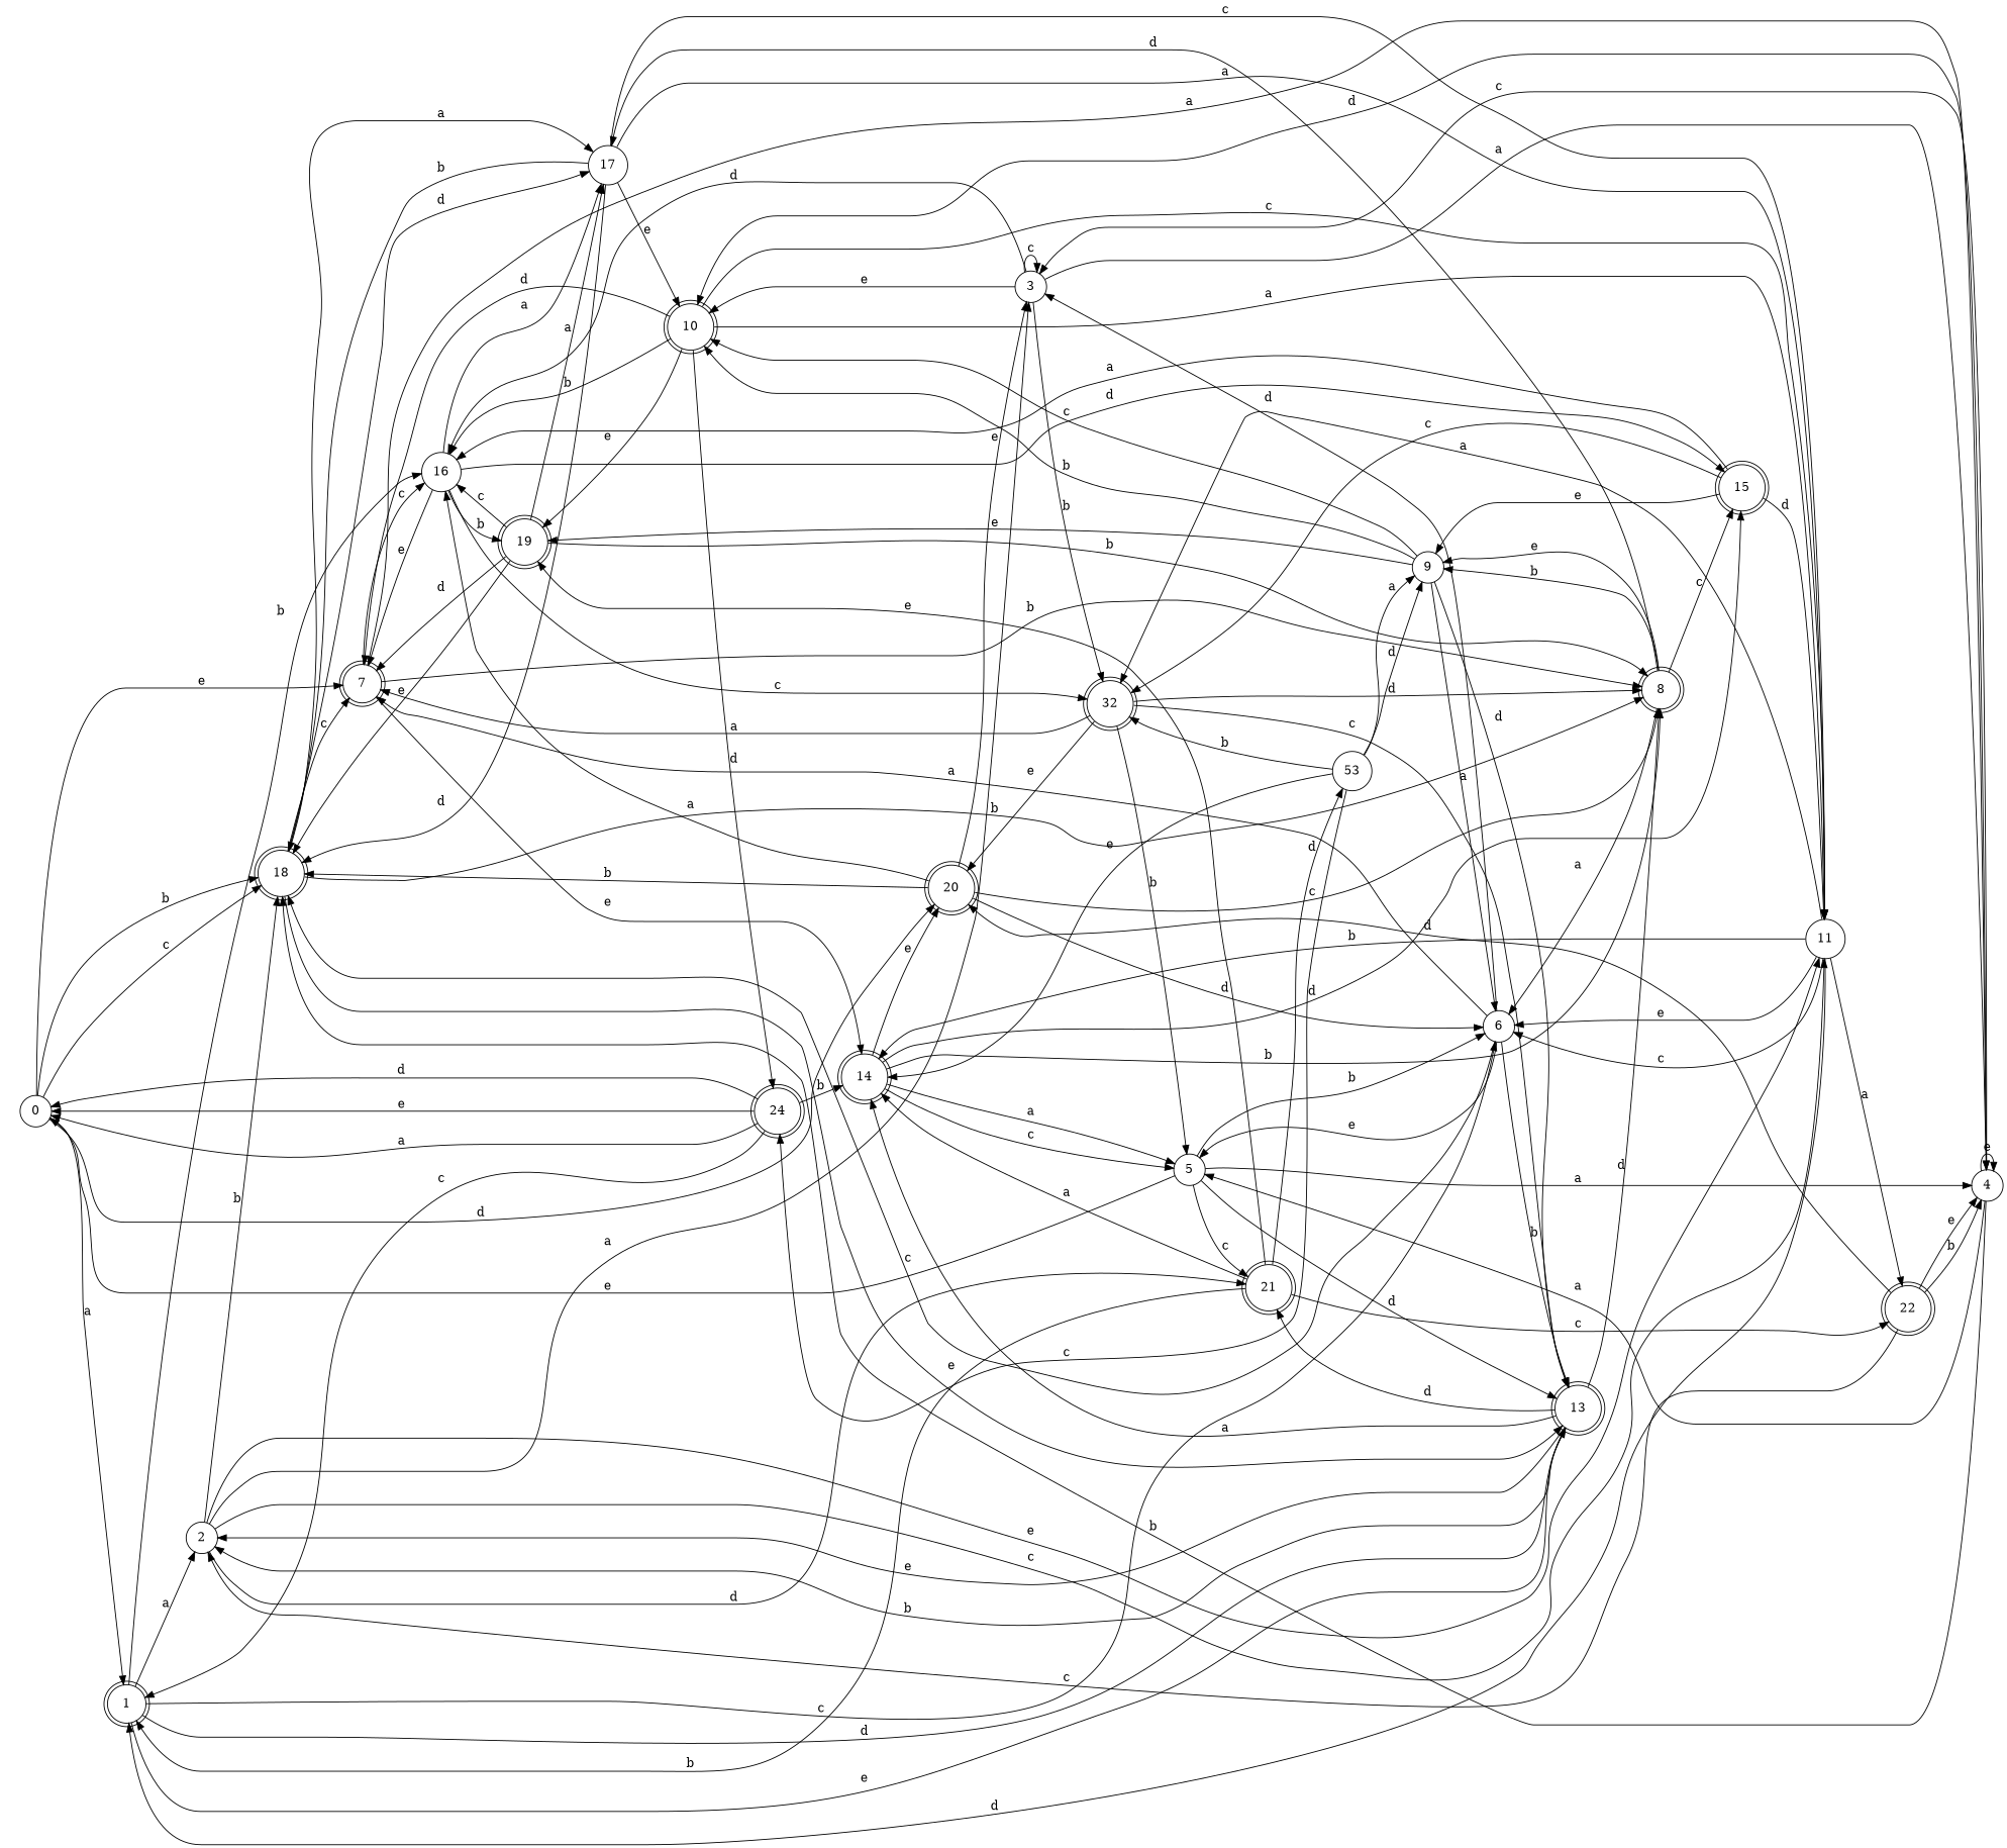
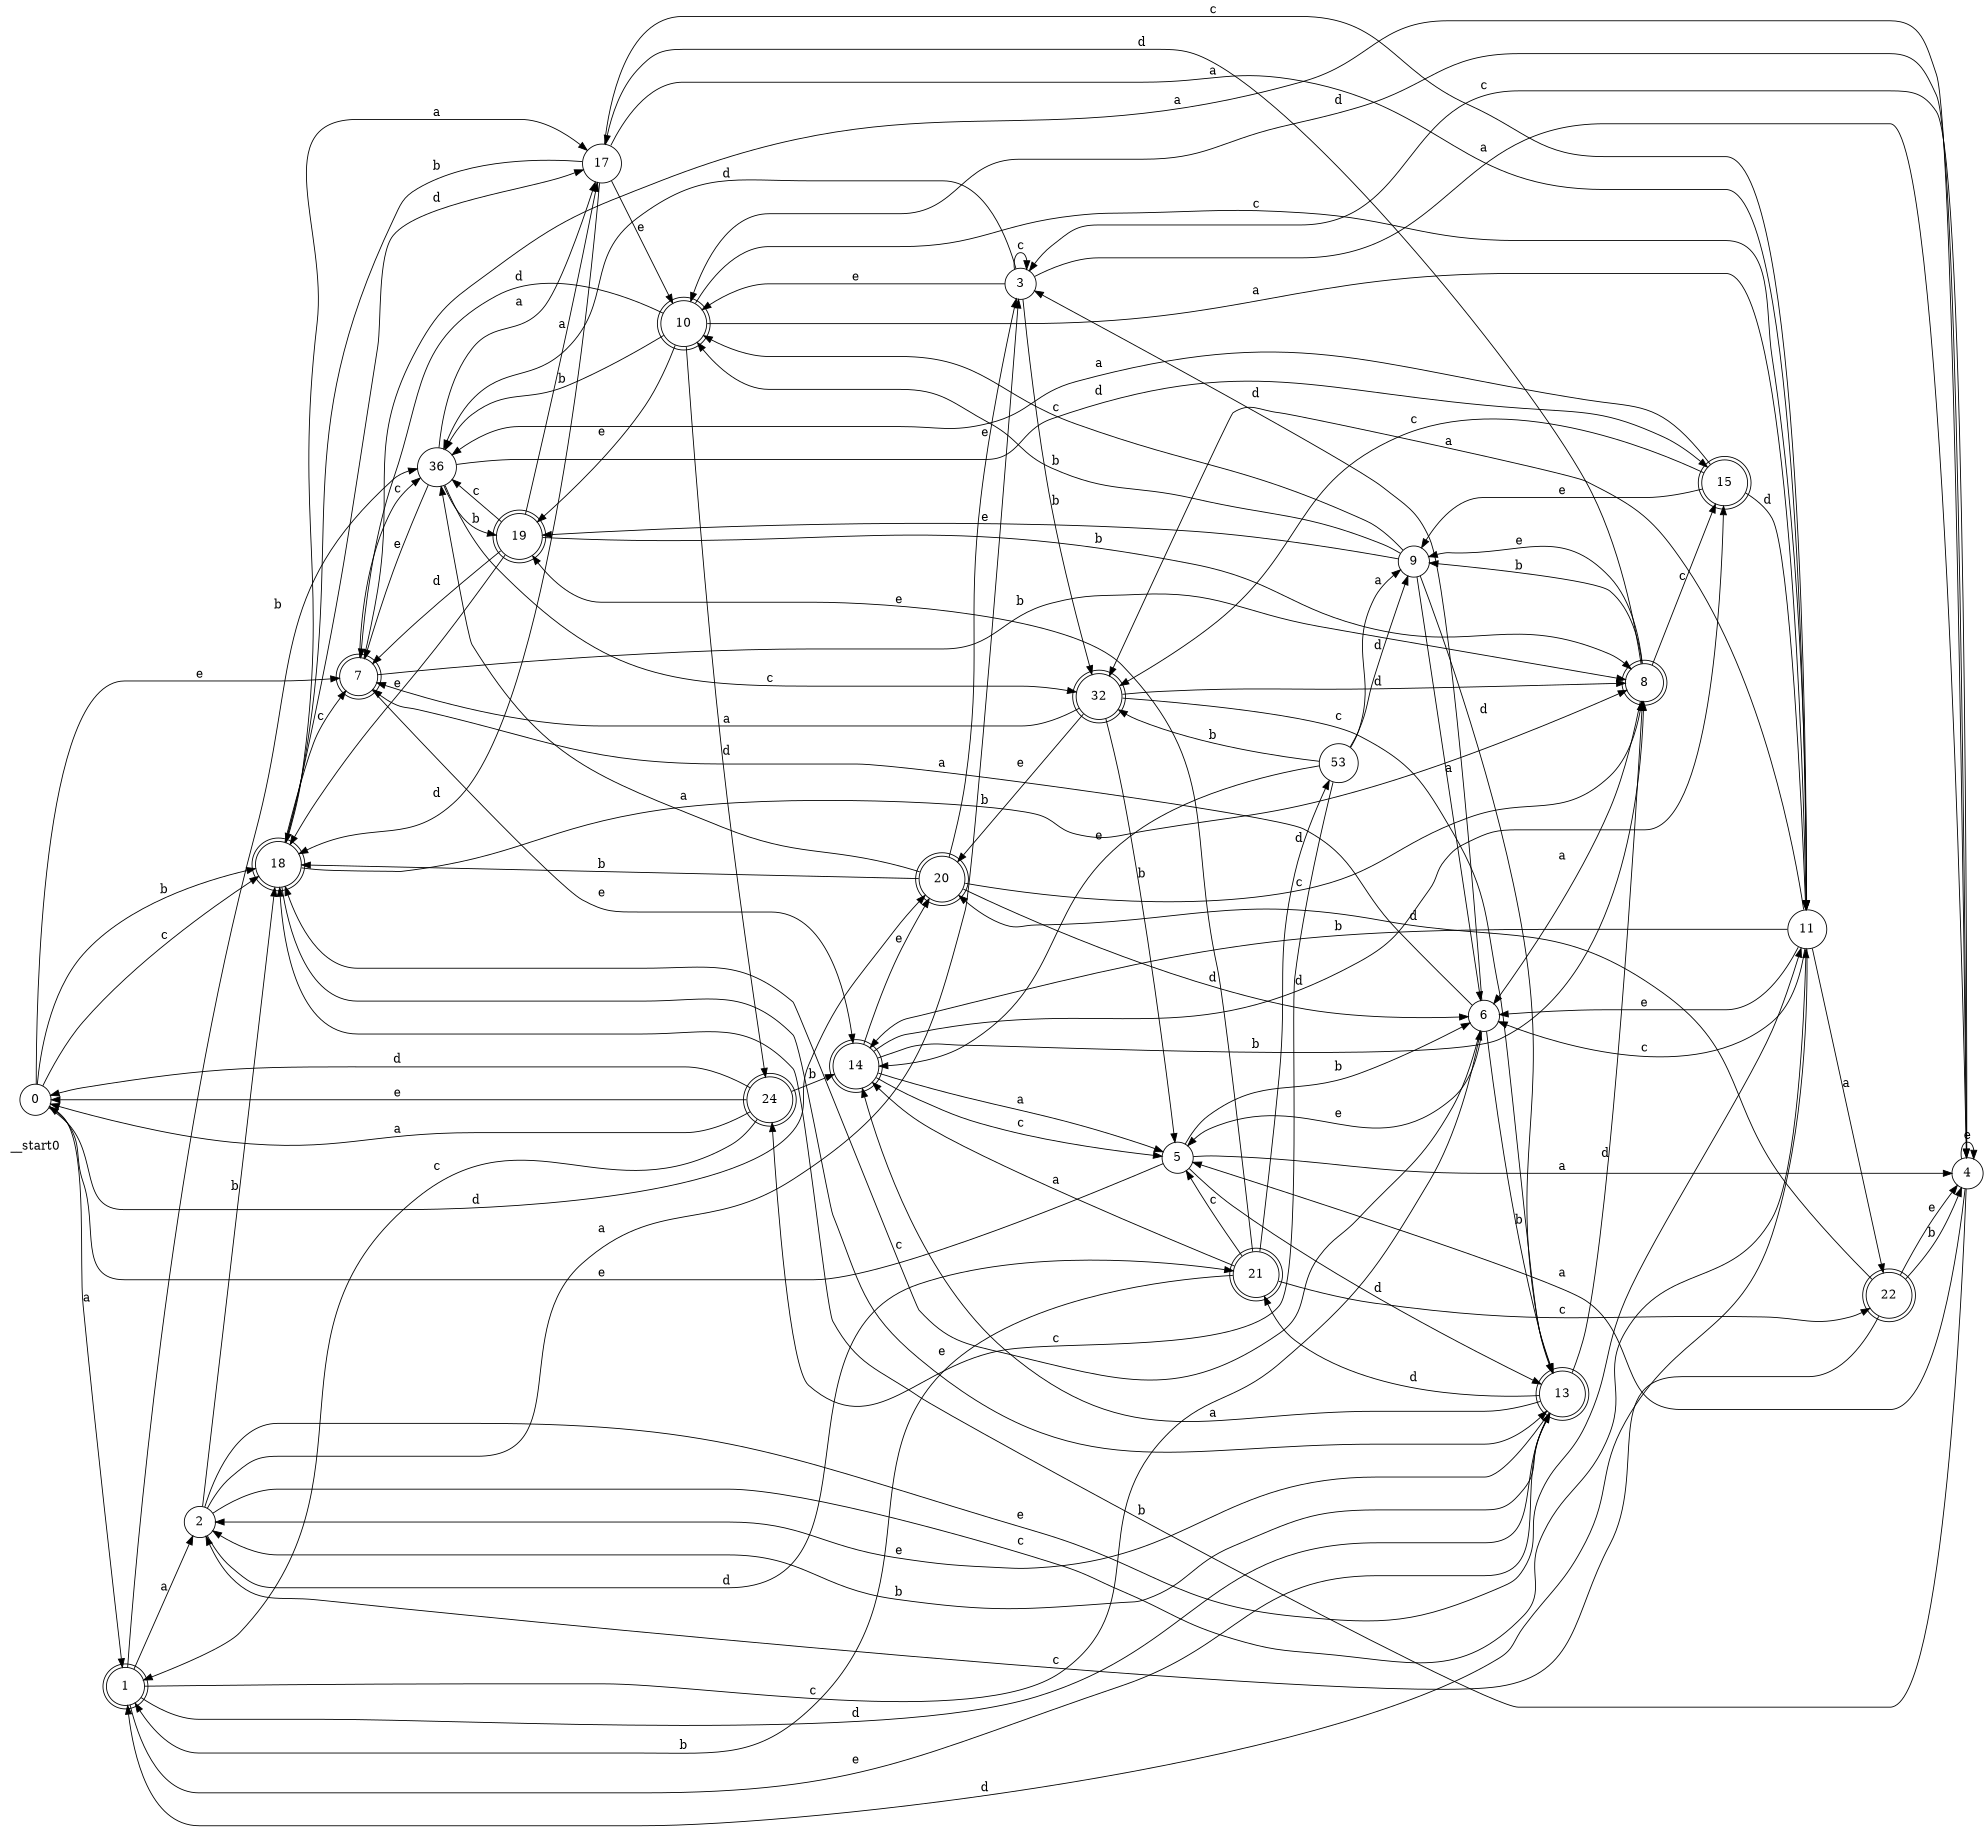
  digraph {
    rankdir=LR
    node [shape=doublecircle color=black fillcolor=white style="rounded,filled"]
+   __start0 [shape=none color="" fillcolor="" style=""]
    n2 [label=0 shape=circle style=filled]
    n3 [label=1]
    n4 [label=7]
    n5 [label=18]
    n6 [label=20]
    n7 [label=2 shape=circle style=filled]
    n8 [label=6 shape=circle style=filled]
    n9 [label=13]
-   n10 [label=16 shape=circle style=filled]
+   n10 [label=36 shape=circle style=filled]
    n11 [label=4 shape=circle style=filled]
    n12 [label=8]
    n13 [label=14]
    n14 [label=17 shape=circle style=filled]
    n15 [label=3 shape=circle style=filled]
    n16 [label=11 shape=circle style=filled]
    n17 [label=21]
    n18 [label=5 shape=circle style=filled]
    n19 [label=32]
    n20 [label=15]
    n21 [label=19]
    n22 [label=10]
    n23 [label=22]
    n24 [label=53 shape=circle style=filled]
    n25 [label=24]
    n26 [label=9 shape=circle style=filled]
    n2 -> n3 [label=a]
    n2 -> n4 [label=e]
    n2 -> n5 [label=b]
    n2 -> n5 [label=c]
    n2 -> n6 [label=d]
    n3 -> n7 [label=a]
    n3 -> n8 [label=c]
    n3 -> n9 [label=d]
    n3 -> n9 [label=e]
    n3 -> n10 [label=b]
    n4 -> n10 [label=c]
    n4 -> n11 [label=a]
    n4 -> n12 [label=b]
    n4 -> n13 [label=e]
    n5 -> n4 [label=c]
    n5 -> n9 [label=e]
    n5 -> n12 [label=b]
    n5 -> n14 [label=a]
    n5 -> n14 [label=d]
    n6 -> n5 [label=b]
    n6 -> n8 [label=d]
    n6 -> n10 [label=a]
    n6 -> n12 [label=c]
    n6 -> n15 [label=e]
    n7 -> n5 [label=b]
    n7 -> n15 [label=a]
    n7 -> n16 [label=c]
    n7 -> n16 [label=e]
    n7 -> n17 [label=d]
    n8 -> n4 [label=a]
    n8 -> n5 [label=c]
    n8 -> n9 [label=b]
    n8 -> n15 [label=d]
    n8 -> n18 [label=e]
    n9 -> n7 [label=b]
    n9 -> n7 [label=e]
    n9 -> n12 [label=d]
    n9 -> n13 [label=a]
    n9 -> n17 [label=d]
    n10 -> n4 [label=e]
    n10 -> n14 [label=a]
    n10 -> n19 [label=c]
    n10 -> n20 [label=d]
    n10 -> n21 [label=b]
    n11 -> n5 [label=b]
    n11 -> n11 [label=e]
    n11 -> n15 [label=c]
    n11 -> n18 [label=a]
    n11 -> n22 [label=d]
    n12 -> n8 [label=a]
    n12 -> n14 [label=d]
    n12 -> n20 [label=c]
    n12 -> n26 [label=b]
    n12 -> n26 [label=e]
    n13 -> n6 [label=e]
    n13 -> n12 [label=b]
    n13 -> n18 [label=a]
    n13 -> n18 [label=c]
    n13 -> n20 [label=d]
    n14 -> n5 [label=b]
    n14 -> n5 [label=d]
    n14 -> n16 [label=a]
    n14 -> n16 [label=c]
    n14 -> n22 [label=e]
    n15 -> n10 [label=d]
    n15 -> n11 [label=a]
    n15 -> n15 [label=c]
    n15 -> n19 [label=b]
    n15 -> n22 [label=e]
    n16 -> n3 [label=d]
    n16 -> n8 [label=c]
    n16 -> n8 [label=e]
    n16 -> n13 [label=b]
    n16 -> n19 [label=a]
    n16 -> n23 [label=a]
    n17 -> n3 [label=b]
    n17 -> n13 [label=a]
    n17 -> n21 [label=e]
    n17 -> n23 [label=c]
    n17 -> n24 [label=d]
    n18 -> n2 [label=e]
    n18 -> n8 [label=b]
    n18 -> n9 [label=d]
    n18 -> n11 [label=a]
-   n18 -> n17 [label=c]
+   n17 -> n18 [label=c]
    n19 -> n4 [label=a]
    n19 -> n6 [label=e]
    n19 -> n9 [label=c]
    n19 -> n12 [label=d]
    n19 -> n18 [label=b]
    n20 -> n10 [label=a]
    n20 -> n16 [label=d]
    n20 -> n19 [label=c]
    n20 -> n26 [label=e]
    n21 -> n4 [label=d]
    n21 -> n5 [label=e]
    n21 -> n10 [label=c]
    n21 -> n12 [label=b]
    n21 -> n14 [label=a]
    n22 -> n4 [label=d]
    n22 -> n10 [label=b]
    n22 -> n16 [label=a]
    n22 -> n16 [label=c]
    n22 -> n21 [label=e]
    n22 -> n25 [label=d]
    n23 -> n6 [label=d]
    n23 -> n7 [label=c]
    n23 -> n11 [label=b]
    n23 -> n11 [label=e]
    n24 -> n13 [label=e]
    n24 -> n19 [label=b]
    n24 -> n25 [label=c]
    n24 -> n26 [label=a]
    n24 -> n26 [label=d]
    n25 -> n2 [label=a]
    n25 -> n2 [label=d]
    n25 -> n2 [label=e]
    n25 -> n3 [label=c]
    n25 -> n13 [label=b]
    n26 -> n8 [label=a]
    n26 -> n9 [label=d]
    n26 -> n21 [label=e]
    n26 -> n22 [label=b]
    n26 -> n22 [label=c]
  }
